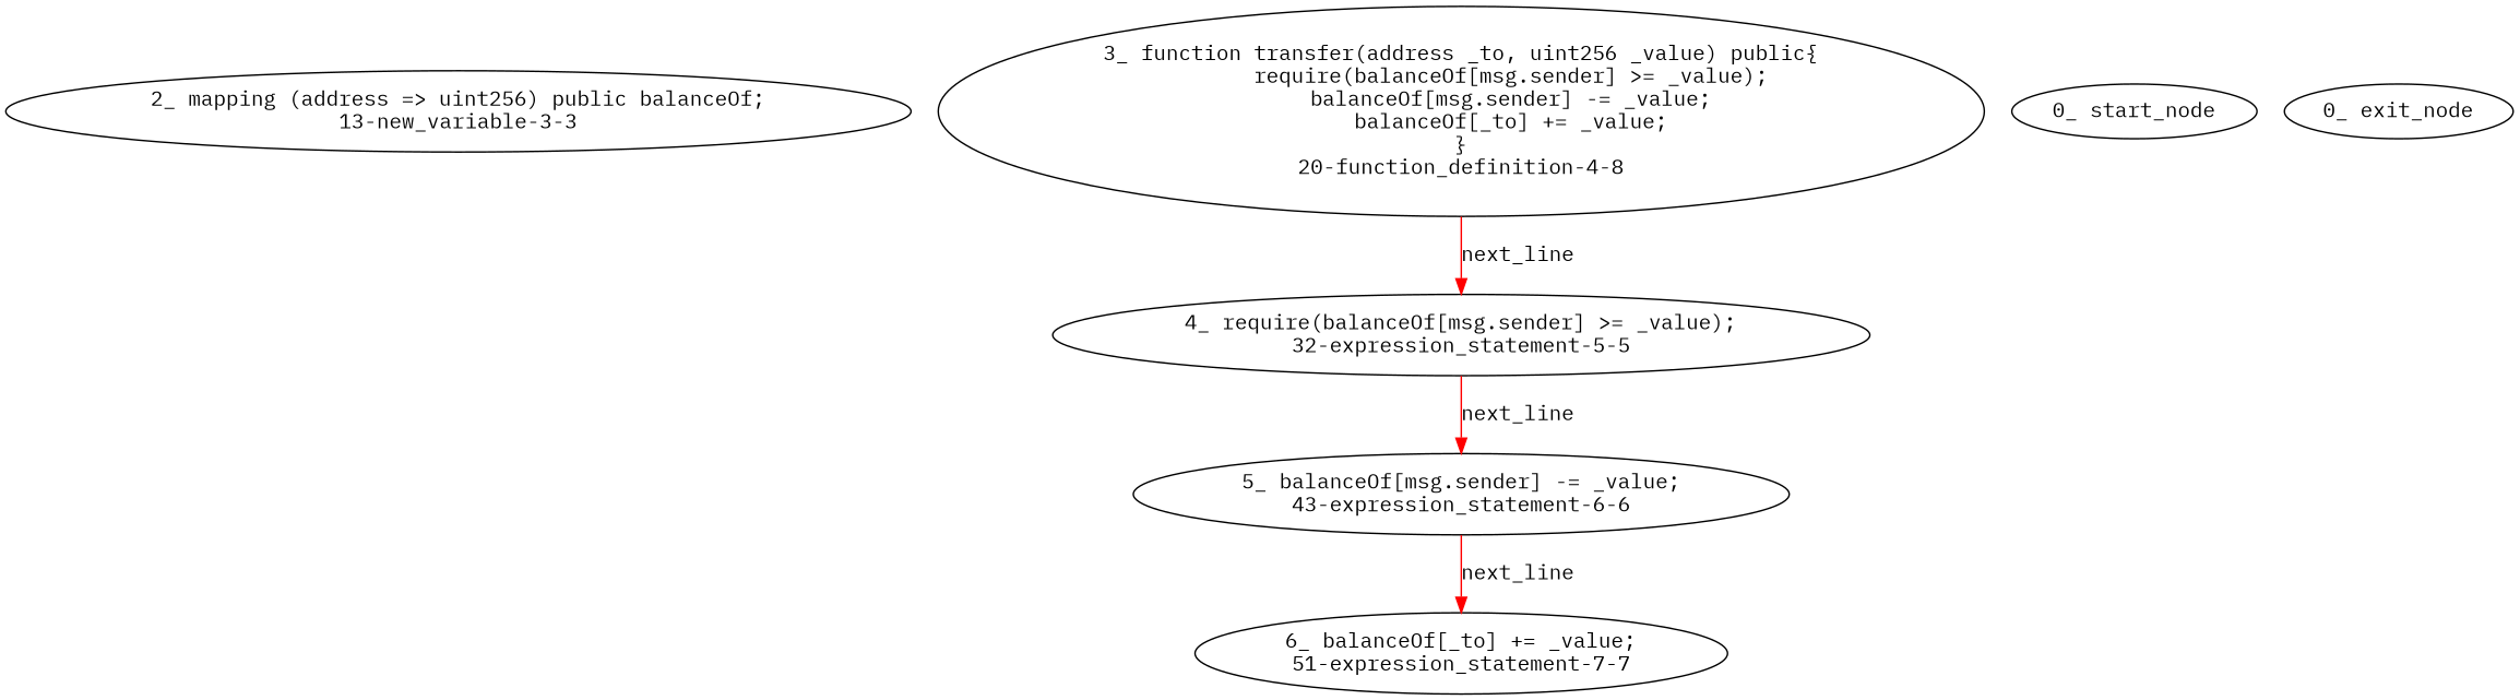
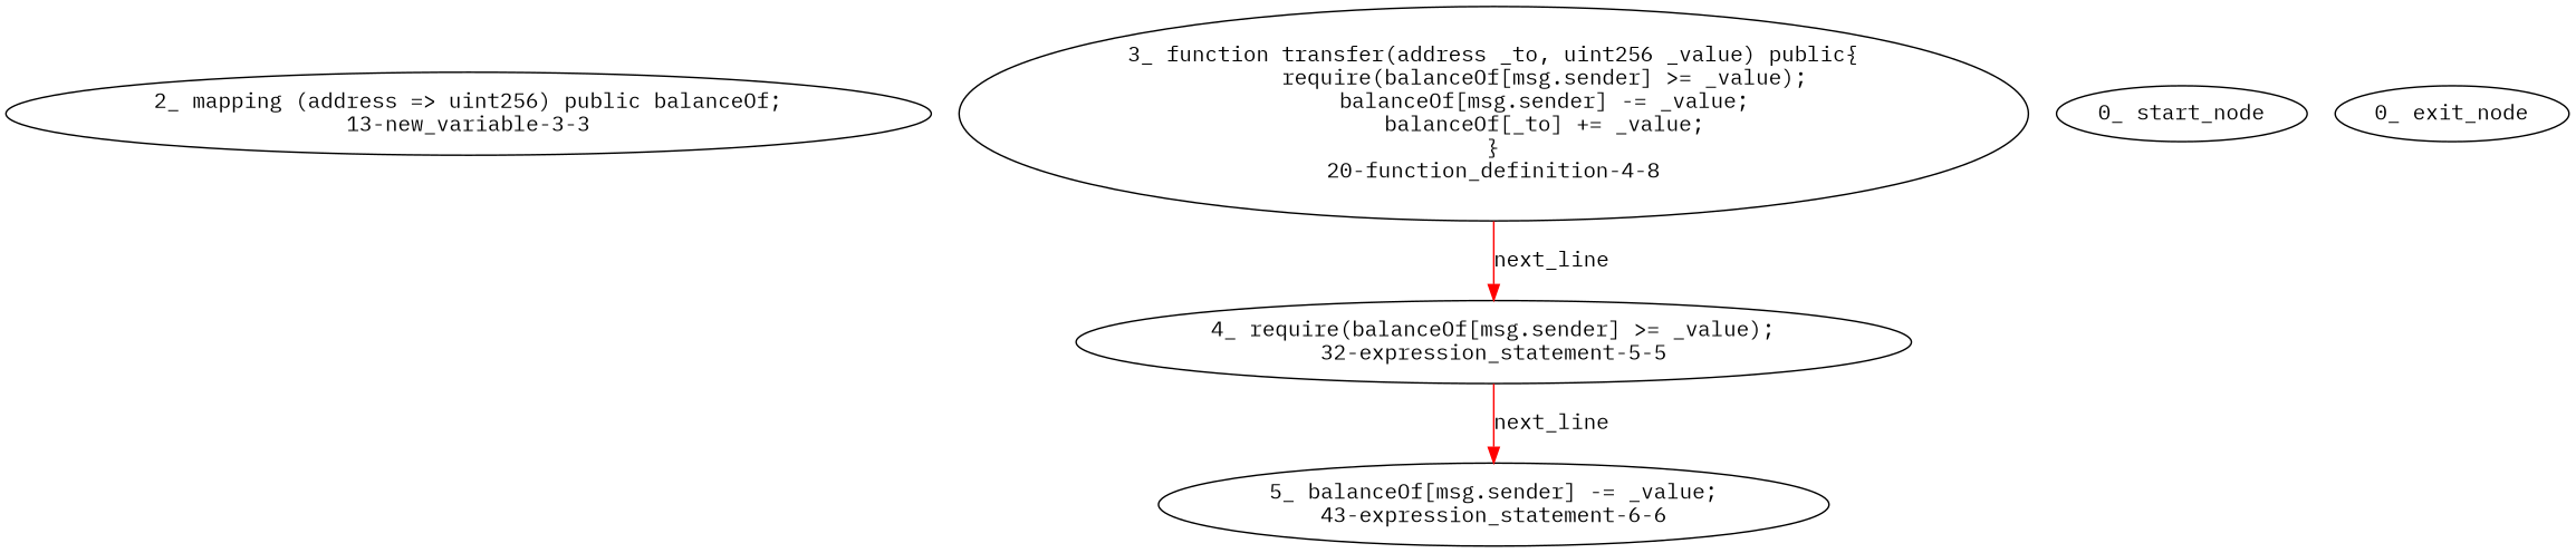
  digraph {
    fontname="IBM Plex Mono"
    node [type_label=expression_statement fontname="IBM Plex Mono" method="transfer(address _to,uint256 _value)"]
    edge [color=red controlflow_type=next_line edge_type=CFG_edge fontname="IBM Plex Mono"]
    n1 [label="2_ mapping (address => uint256) public balanceOf;\n13-new_variable-3-3" type_label=new_variable method=""]
    n2 [label="3_ function transfer(address _to, uint256 _value) public{\n        require(balanceOf[msg.sender] >= _value);\n        balanceOf[msg.sender] -= _value;\n        balanceOf[_to] += _value;\n}\n20-function_definition-4-8" type_label=function_definition]
    n3 [label="4_ require(balanceOf[msg.sender] >= _value);\n32-expression_statement-5-5"]
    n4 [label="5_ balanceOf[msg.sender] -= _value;\n43-expression_statement-6-6"]
-   n5 [label="6_ balanceOf[_to] += _value;\n51-expression_statement-7-7"]
    n6 [label="0_ start_node" type_label=start method=""]
    n7 [label="0_ exit_node" type_label=exit method=""]
    n2 -> n3 [label=next_line]
    n3 -> n4 [label=next_line]
-   n4 -> n5 [label=next_line]
  }
